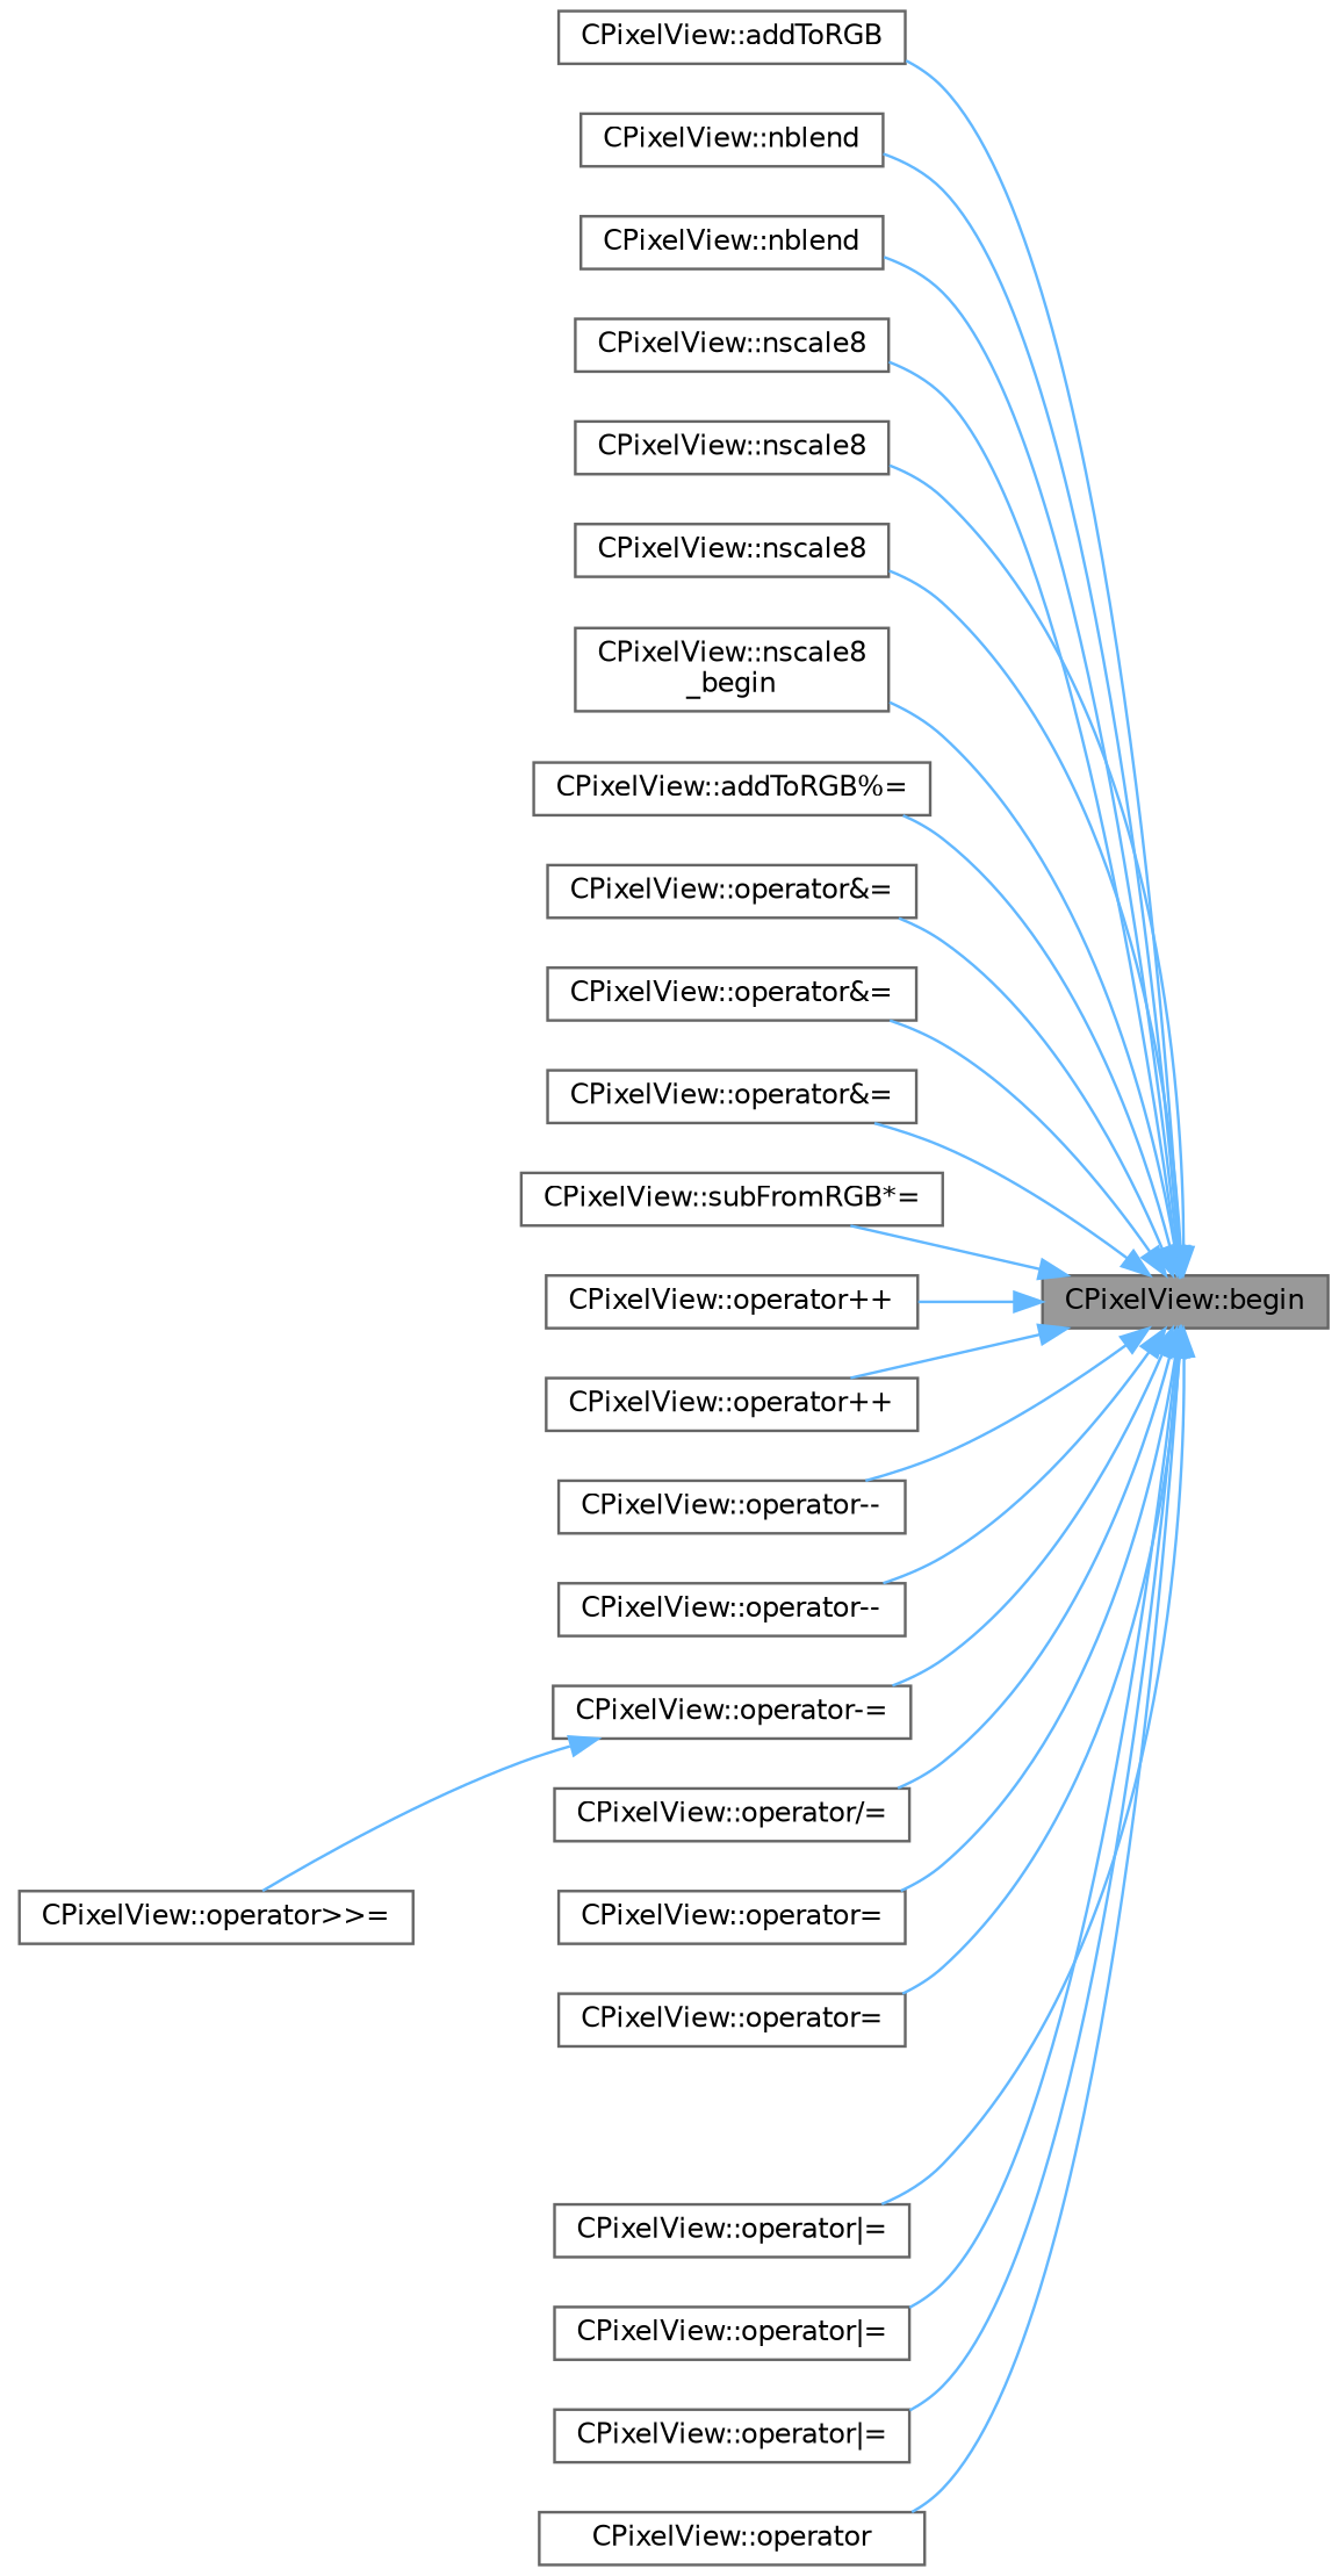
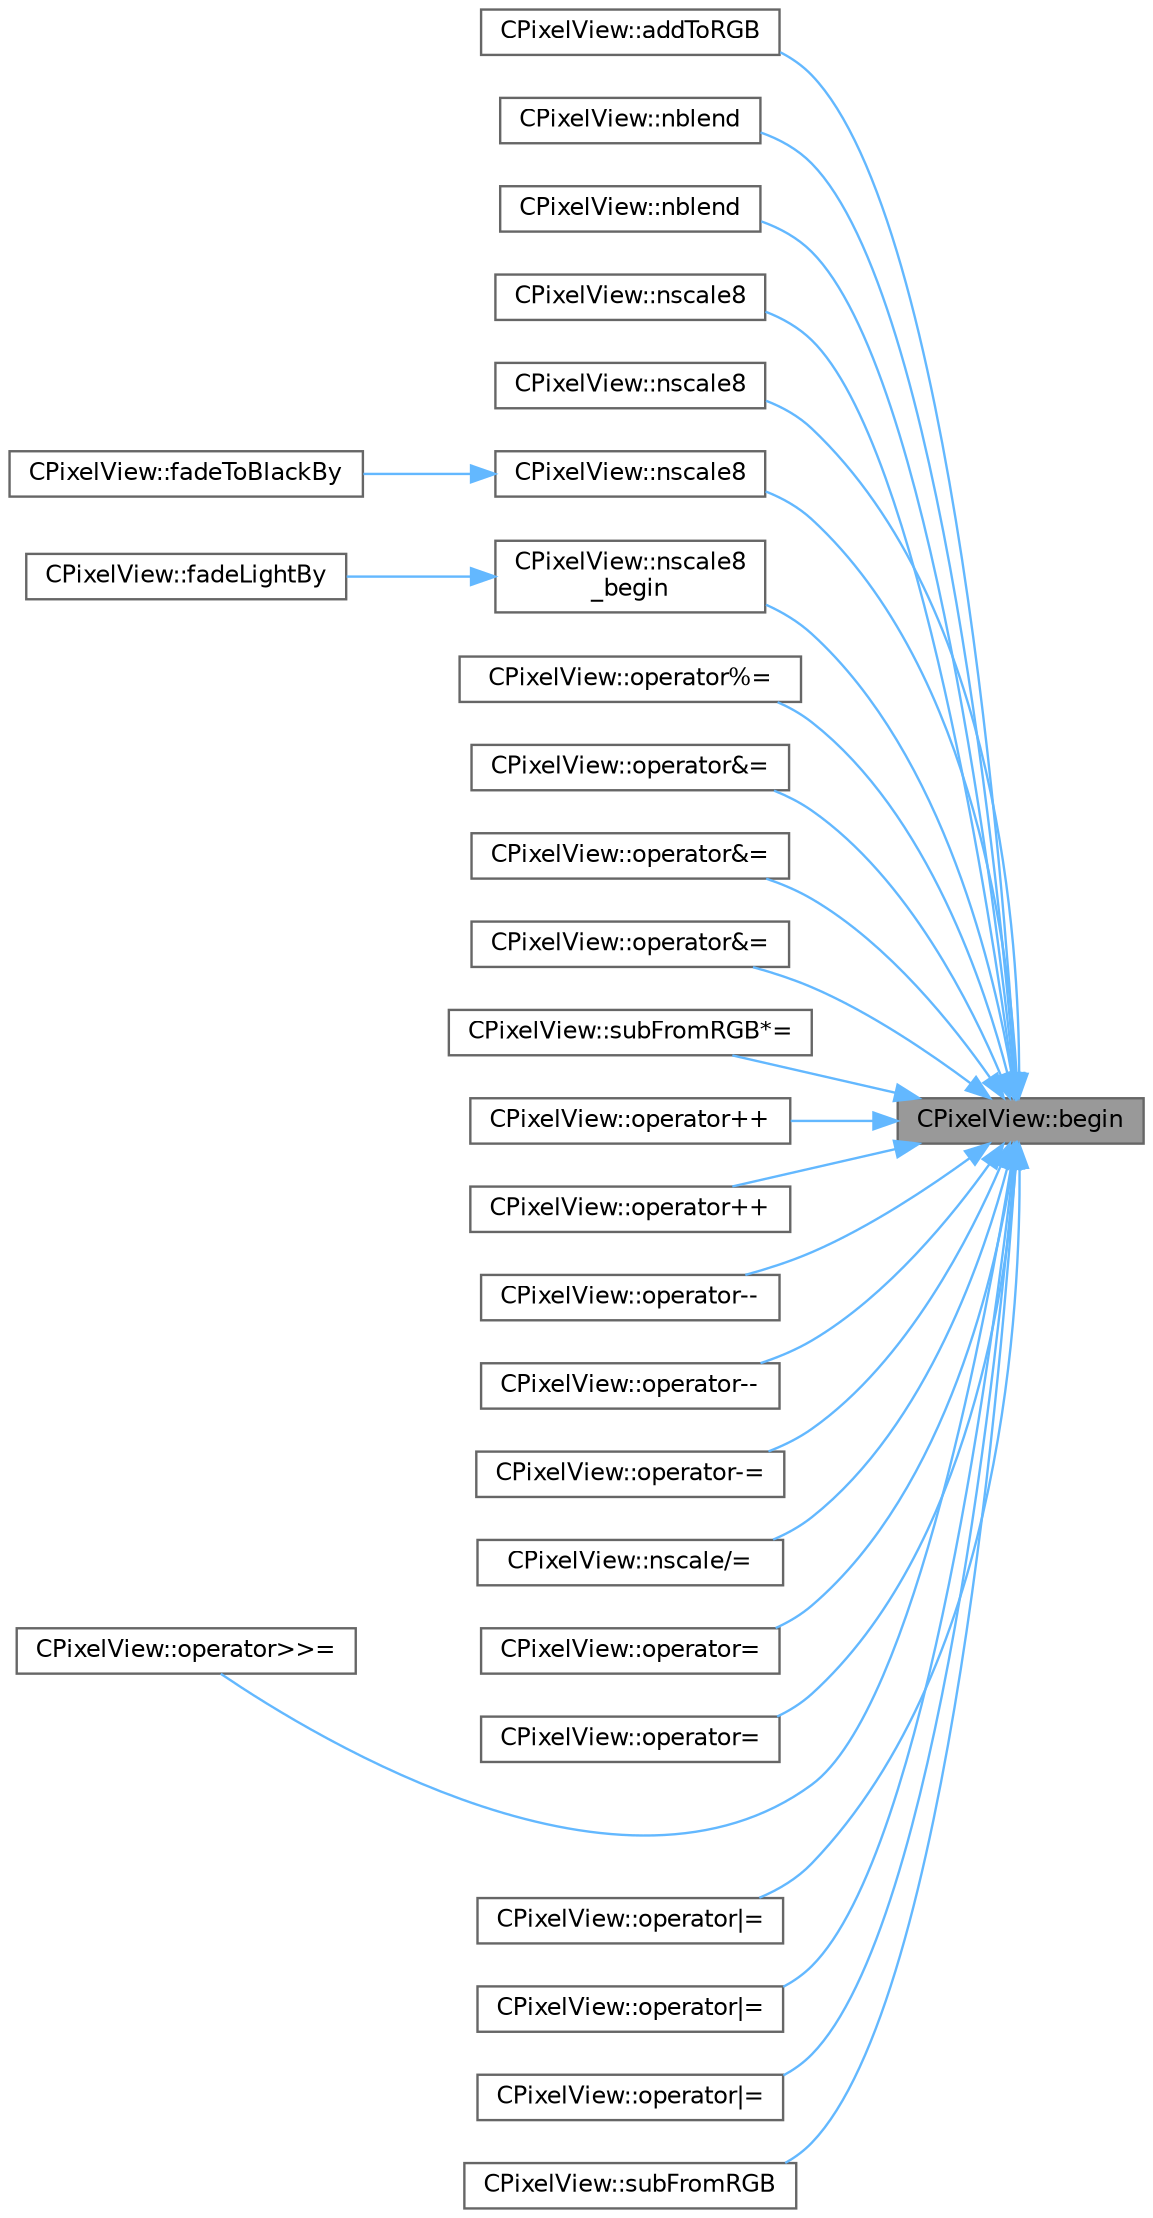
  digraph {
    rankdir=RL
    node [color=grey40 fillcolor=white fontname=Helvetica fontsize=10 shape=box style=filled]
    edge [color=steelblue1 dir=back fontname=Helvetica fontsize=10 labelfontname=Helvetica labelfontsize=10 style=solid]
    n1 [color=gray40 fillcolor=grey60 fontcolor=black height=0.2 label="CPixelView::begin" width=0.4]
    n2 [height=0.2 label="CPixelView::addToRGB" width=0.4]
    n3 [height=0.2 label="CPixelView::nblend" width=0.4]
    n4 [height=0.2 label="CPixelView::nblend" width=0.4]
    n5 [height=0.2 label="CPixelView::nscale8" width=0.4]
    n6 [height=0.2 label="CPixelView::nscale8" width=0.4]
    n7 [height=0.2 label="CPixelView::nscale8" width=0.4]
    n8 [height=0.2 label="CPixelView::nscale8\l_begin" width=0.4]
-   n9 [height=0.2 label="CPixelView::addToRGB%=" width=0.4]
+   n9 [height=0.2 label="CPixelView::operator%=" width=0.4]
    n10 [height=0.2 label="CPixelView::operator&=" width=0.4]
    n11 [height=0.2 label="CPixelView::operator&=" width=0.4]
    n12 [height=0.2 label="CPixelView::operator&=" width=0.4]
    n13 [height=0.2 label="CPixelView::subFromRGB*=" width=0.4]
    n14 [height=0.2 label="CPixelView::operator++" width=0.4]
    n15 [height=0.2 label="CPixelView::operator++" width=0.4]
    n16 [height=0.2 label="CPixelView::operator--" width=0.4]
    n17 [height=0.2 label="CPixelView::operator--" width=0.4]
    n18 [height=0.2 label="CPixelView::operator-=" width=0.4]
-   n19 [height=0.2 label="CPixelView::operator/=" width=0.4]
+   n19 [height=0.2 label="CPixelView::nscale/=" width=0.4]
    n20 [height=0.2 label="CPixelView::operator=" width=0.4]
    n21 [height=0.2 label="CPixelView::operator=" width=0.4]
    n22 [height=0.2 label="CPixelView::operator\>\>=" width=0.4]
    n23 [height=0.2 label="CPixelView::operator\|=" width=0.4]
    n24 [height=0.2 label="CPixelView::operator\|=" width=0.4]
    n25 [height=0.2 label="CPixelView::operator\|=" width=0.4]
-   n26 [height=0.2 label="CPixelView::operator" width=0.4]
+   n26 [height=0.2 label="CPixelView::subFromRGB" width=0.4]
+   n27 [height=0.2 label="CPixelView::fadeToBlackBy" width=0.4]
+   n28 [height=0.2 label="CPixelView::fadeLightBy" width=0.4]
    n1 -> n2
    n1 -> n3
    n1 -> n4
    n1 -> n5
    n1 -> n6
    n1 -> n7
    n1 -> n8
    n1 -> n9
    n1 -> n10
    n1 -> n11
    n1 -> n12
    n1 -> n13
    n1 -> n14
    n1 -> n15
    n1 -> n16
    n1 -> n17
    n1 -> n18
    n1 -> n19
    n1 -> n20
    n1 -> n21
-   n18 -> n22
+   n1 -> n22
    n1 -> n23
    n1 -> n24
    n1 -> n25
    n1 -> n26
+   n7 -> n27
+   n8 -> n28
  }
